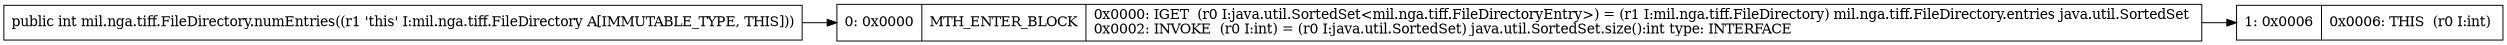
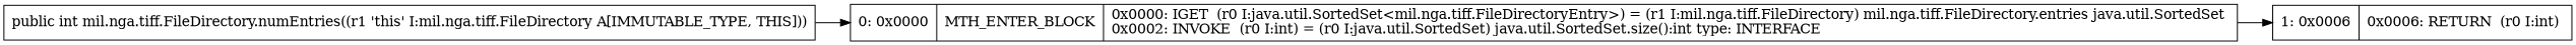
  digraph {
    rankdir=LR
    node [shape=record]
    n1 [label="{0\:\ 0x0000|MTH_ENTER_BLOCK\l|0x0000: IGET  (r0 I:java.util.SortedSet\<mil.nga.tiff.FileDirectoryEntry\>) = (r1 I:mil.nga.tiff.FileDirectory) mil.nga.tiff.FileDirectory.entries java.util.SortedSet \l0x0002: INVOKE  (r0 I:int) = (r0 I:java.util.SortedSet) java.util.SortedSet.size():int type: INTERFACE \l}"]
-   n2 [label="{1\:\ 0x0006|0x0006: THIS  (r0 I:int) \l}"]
+   n2 [label="{1\:\ 0x0006|0x0006: RETURN  (r0 I:int) \l}"]
    n3 [label="{public int mil.nga.tiff.FileDirectory.numEntries((r1 'this' I:mil.nga.tiff.FileDirectory A[IMMUTABLE_TYPE, THIS])) }"]
    n1 -> n2
    n3 -> n1
  }
